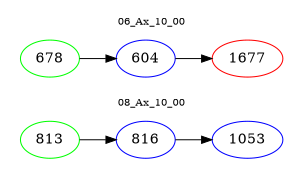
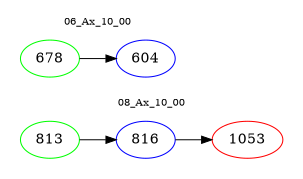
  digraph {
    rankdir=LR
    node [color=green]
    edge [color=black]
    n1 [label=813]
    n2 [color=blue label=816]
-   n3 [color=blue label=1053]
+   n3 [color=red label=1053]
    n4 [label=678]
    n5 [color=blue label=604]
-   n6 [color=red label=1677]
    subgraph cluster_1 {
      color=white
      fontsize=10
      label="08_Ax_10_00"
      n1
      n2
      n3
    }
    subgraph cluster_2 {
      color=white
      fontsize=10
      label="06_Ax_10_00"
      n4
      n5
-     n6
    }
    n1 -> n2
    n2 -> n3
    n4 -> n5
-   n5 -> n6
  }
